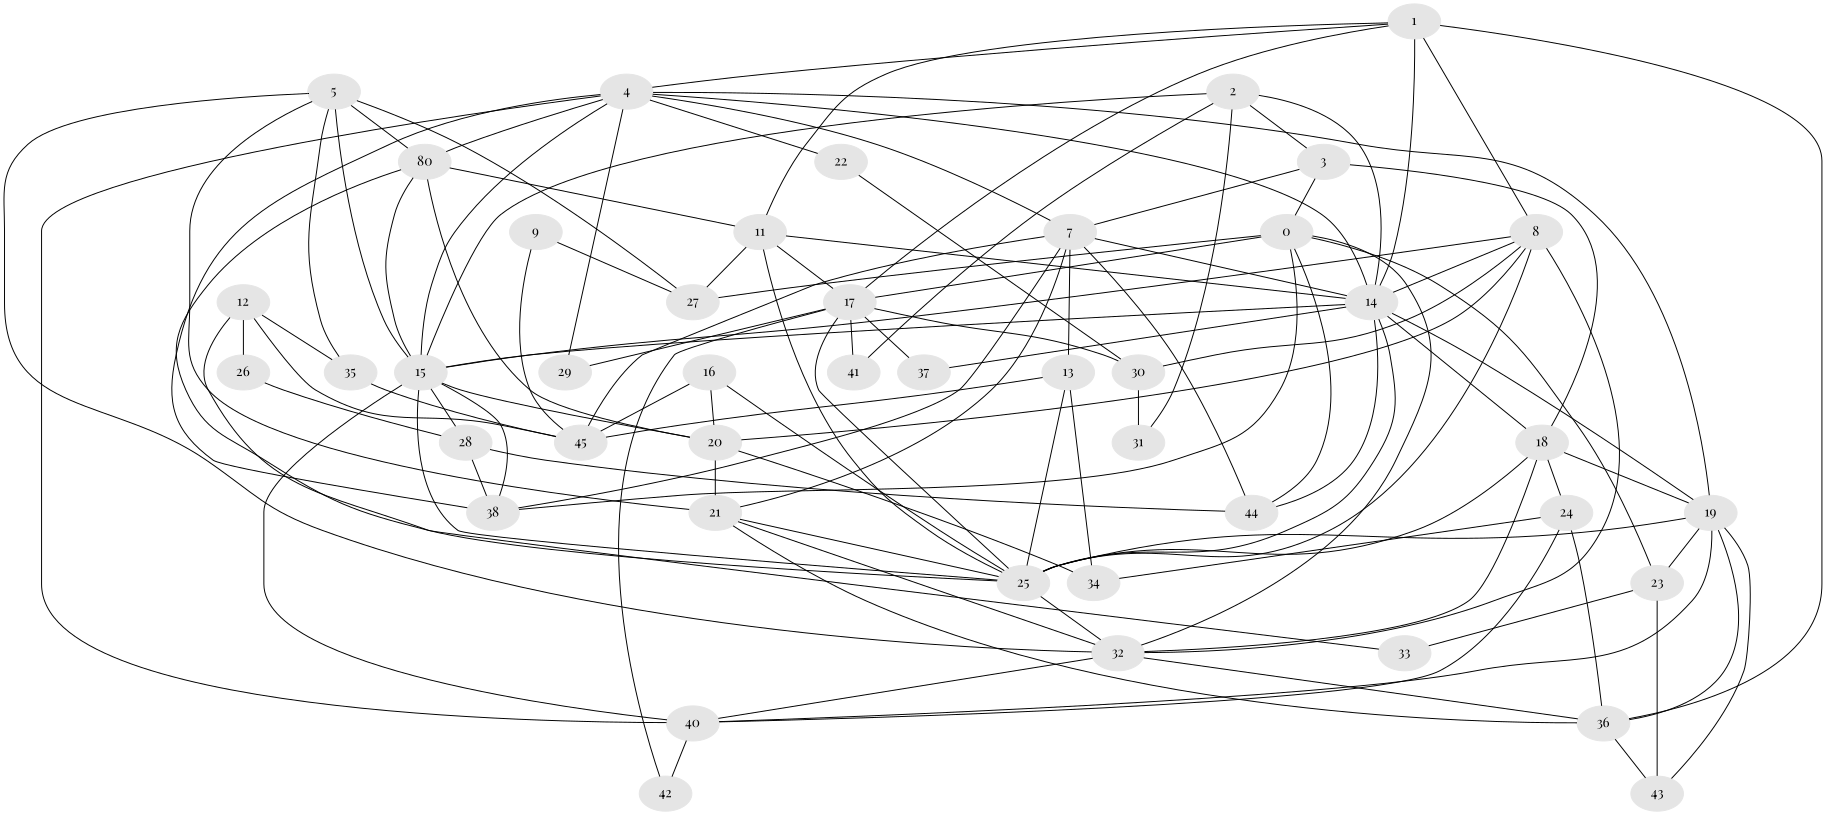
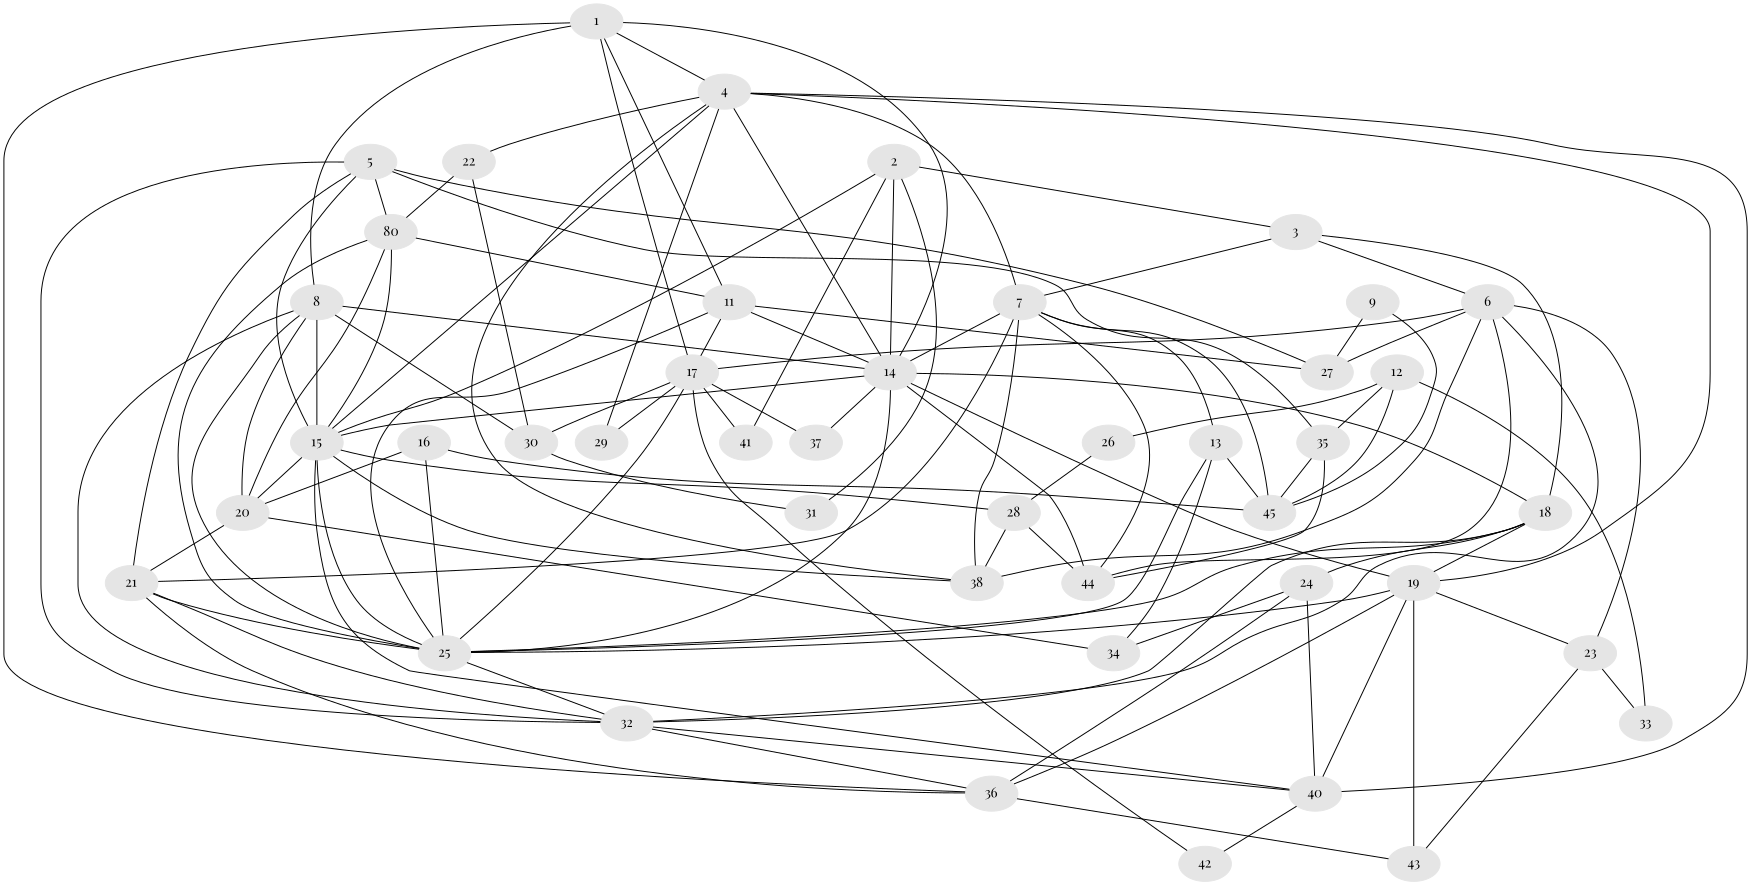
  graph {
    fontname="Playfair Display"
    node [color=gray90 fontname="Playfair Display" style=filled]
    edge [fontname="Playfair Display" weight=1.0]
    1
    4
    8
    11
    14
    17
    36
    15
    7
    n10 [label=80]
    19
    22
    29
    38
    40
    32
    20
    25
    30
    27
    18
    44
    37
    41
    42
    43
    2
    3
    31
-   6 [label=0]
+   6
    28
    23
    21
    13
    45
    24
    5
    35
    33
    34
    9
    12
    26
    16
    1 -- 4
    1 -- 8 [weight=3.0]
    1 -- 11
    1 -- 14
    1 -- 17 [weight=2.0]
    1 -- 36
    4 -- 14
    4 -- 15
    4 -- 7
-   4 -- n10
+   22 -- n10
    4 -- 19
    4 -- 22
    4 -- 29 [weight=2.0]
    4 -- 38 [weight=2.0]
    4 -- 40 [weight=2.0]
    8 -- 14
    8 -- 15
    8 -- 32
    8 -- 20
    8 -- 25 [weight=2.0]
    8 -- 30
    11 -- 14
    11 -- 17
    11 -- 25
    11 -- 27
    14 -- 15
    14 -- 19
    14 -- 25
    14 -- 18
    14 -- 44
    14 -- 37
    17 -- 29
    17 -- 25
    17 -- 30
    17 -- 37
    17 -- 41
    17 -- 42
    36 -- 43
    15 -- 38
    15 -- 40
    15 -- 20
    15 -- 25
    15 -- 28 [weight=2.0]
    7 -- 14
    7 -- 38
    7 -- 44
    7 -- 21
    7 -- 13
    7 -- 45
    n10 -- 11
    n10 -- 15
    n10 -- 20
    n10 -- 25
    19 -- 36
    19 -- 40
    19 -- 25
    19 -- 43
    19 -- 23
    22 -- 30
    40 -- 42
    32 -- 36
    32 -- 40
    20 -- 21 [weight=2.0]
    20 -- 34
    25 -- 32
    30 -- 31
    18 -- 19
    18 -- 32
    18 -- 25 [weight=2.0]
    18 -- 24
    2 -- 14
    2 -- 15
    2 -- 41
    2 -- 3
    2 -- 31
    3 -- 7
    3 -- 18
    3 -- 6
    6 -- 17
    6 -- 38
    6 -- 32
    6 -- 27
    6 -- 44
    6 -- 23
    28 -- 38
    28 -- 44
    23 -- 43
    23 -- 33
    21 -- 36
    21 -- 32
    21 -- 25
    13 -- 25
    13 -- 45
    13 -- 34
    24 -- 36
    24 -- 40
    24 -- 34
    5 -- 15 [weight=2.0]
    5 -- n10
    5 -- 32
    5 -- 27
    5 -- 21
    5 -- 35
+   35 -- 44
    35 -- 45
    9 -- 27
    9 -- 45
    12 -- 45
    12 -- 35
    12 -- 33
    12 -- 26
    26 -- 28
    16 -- 20
    16 -- 25 [weight=2.0]
    16 -- 45
  }
